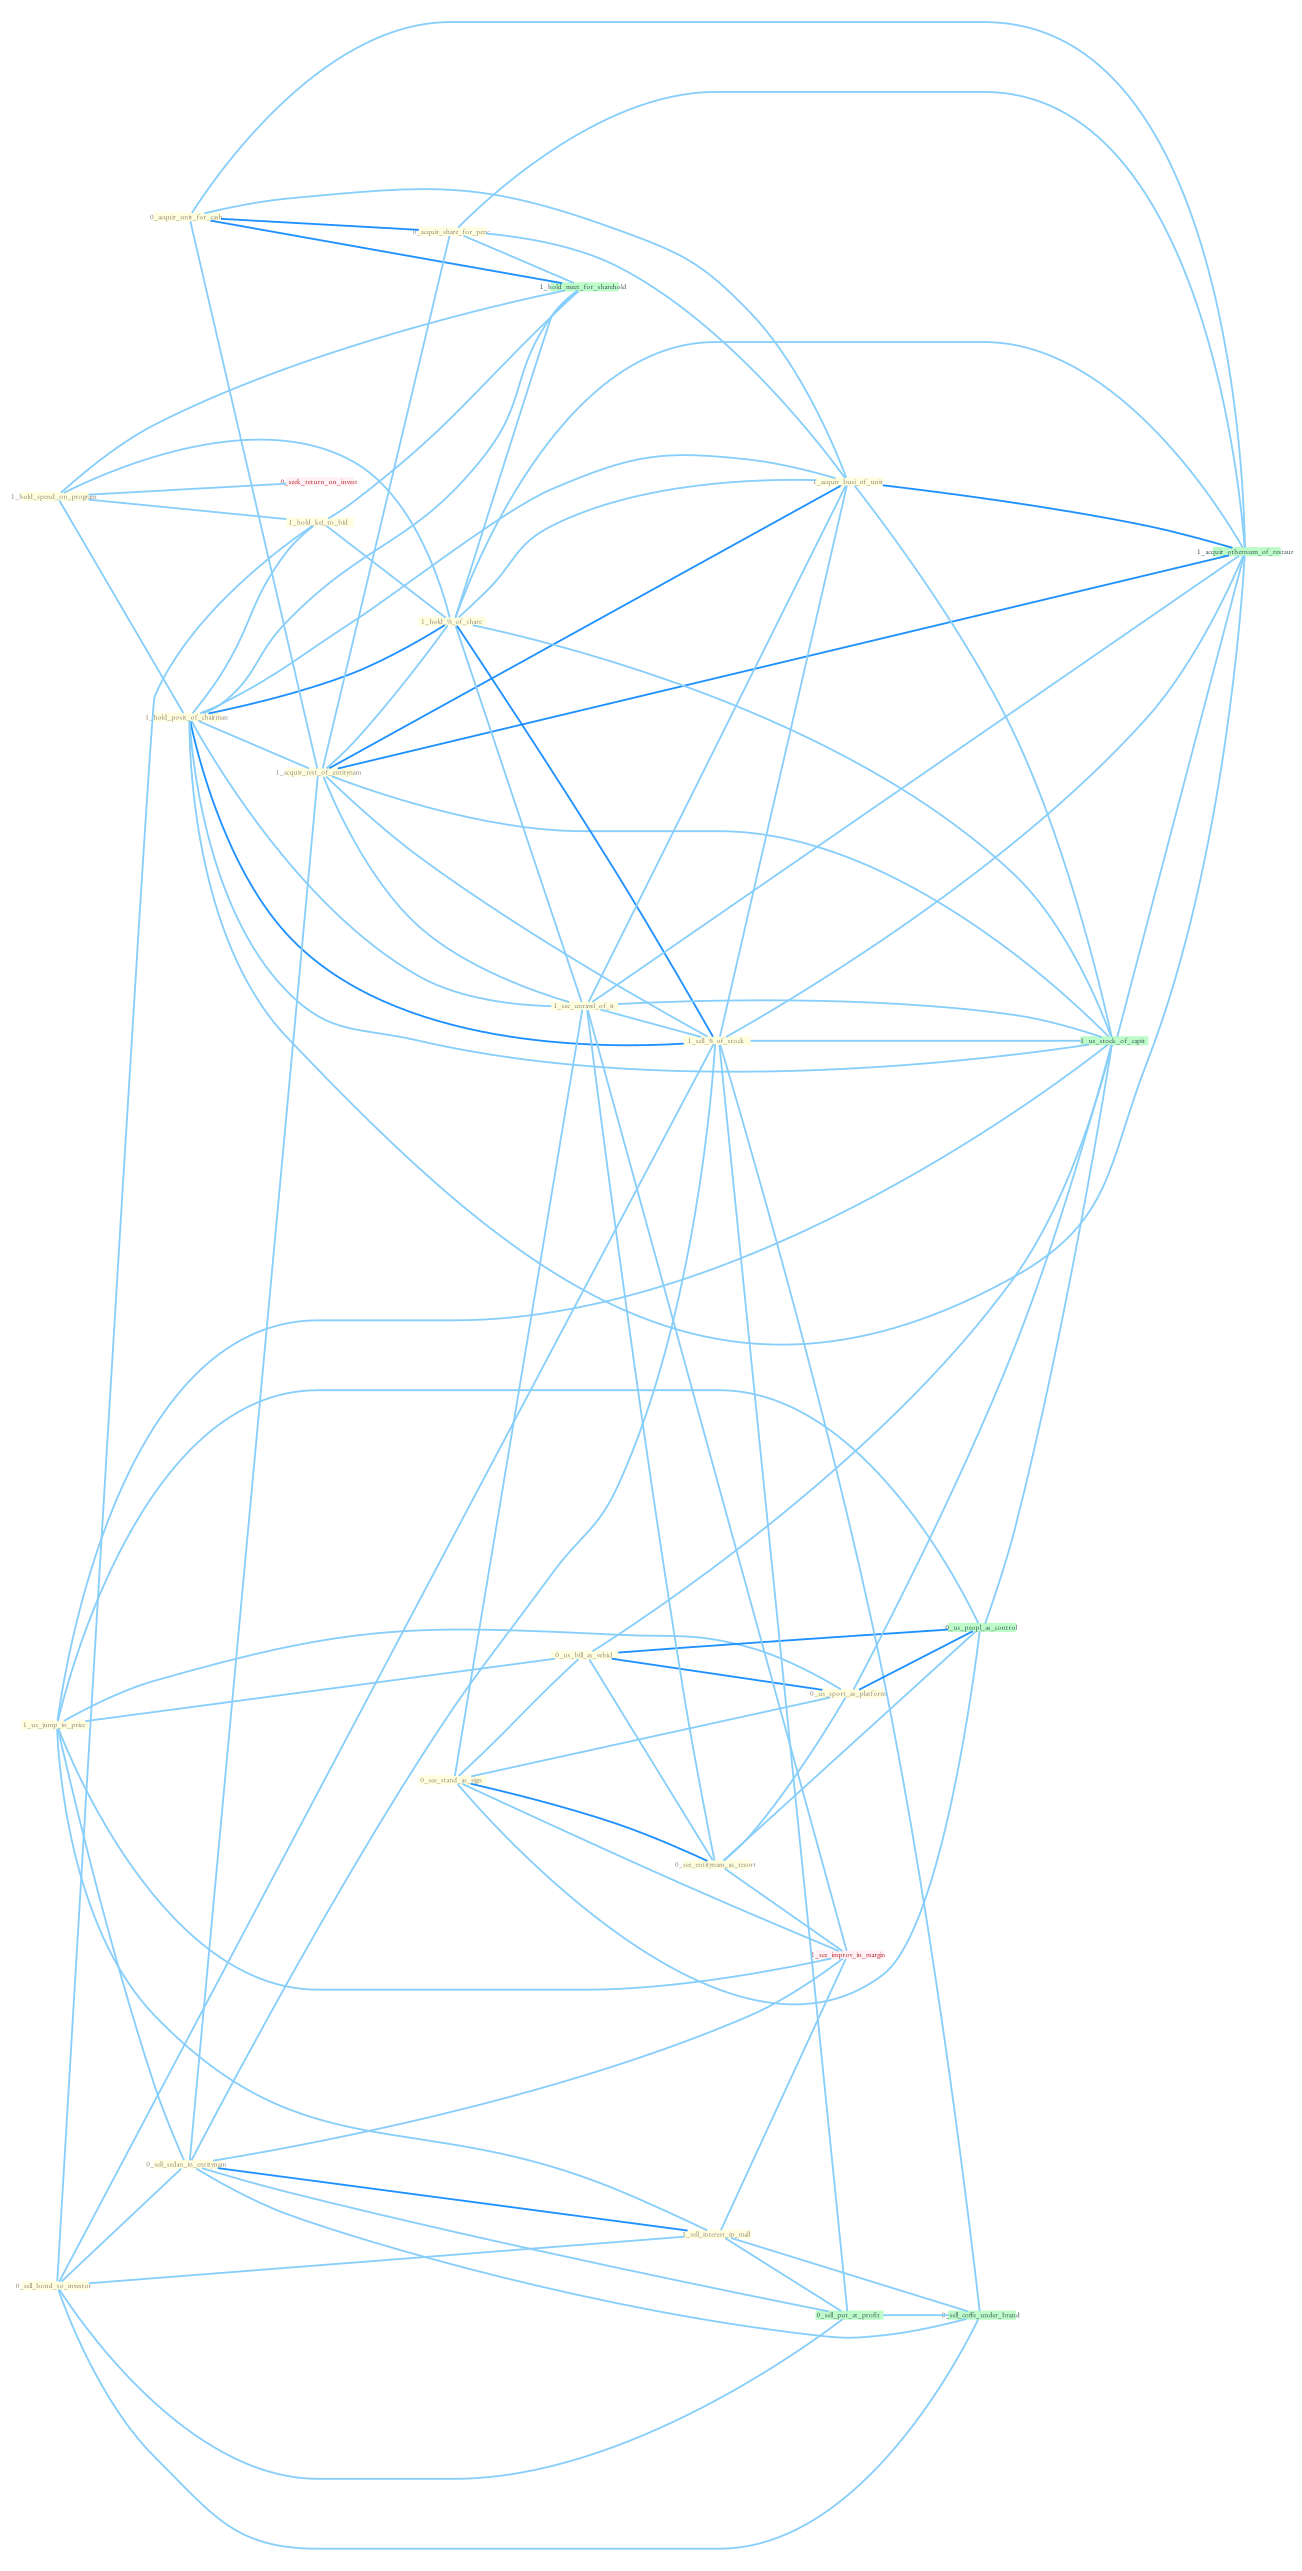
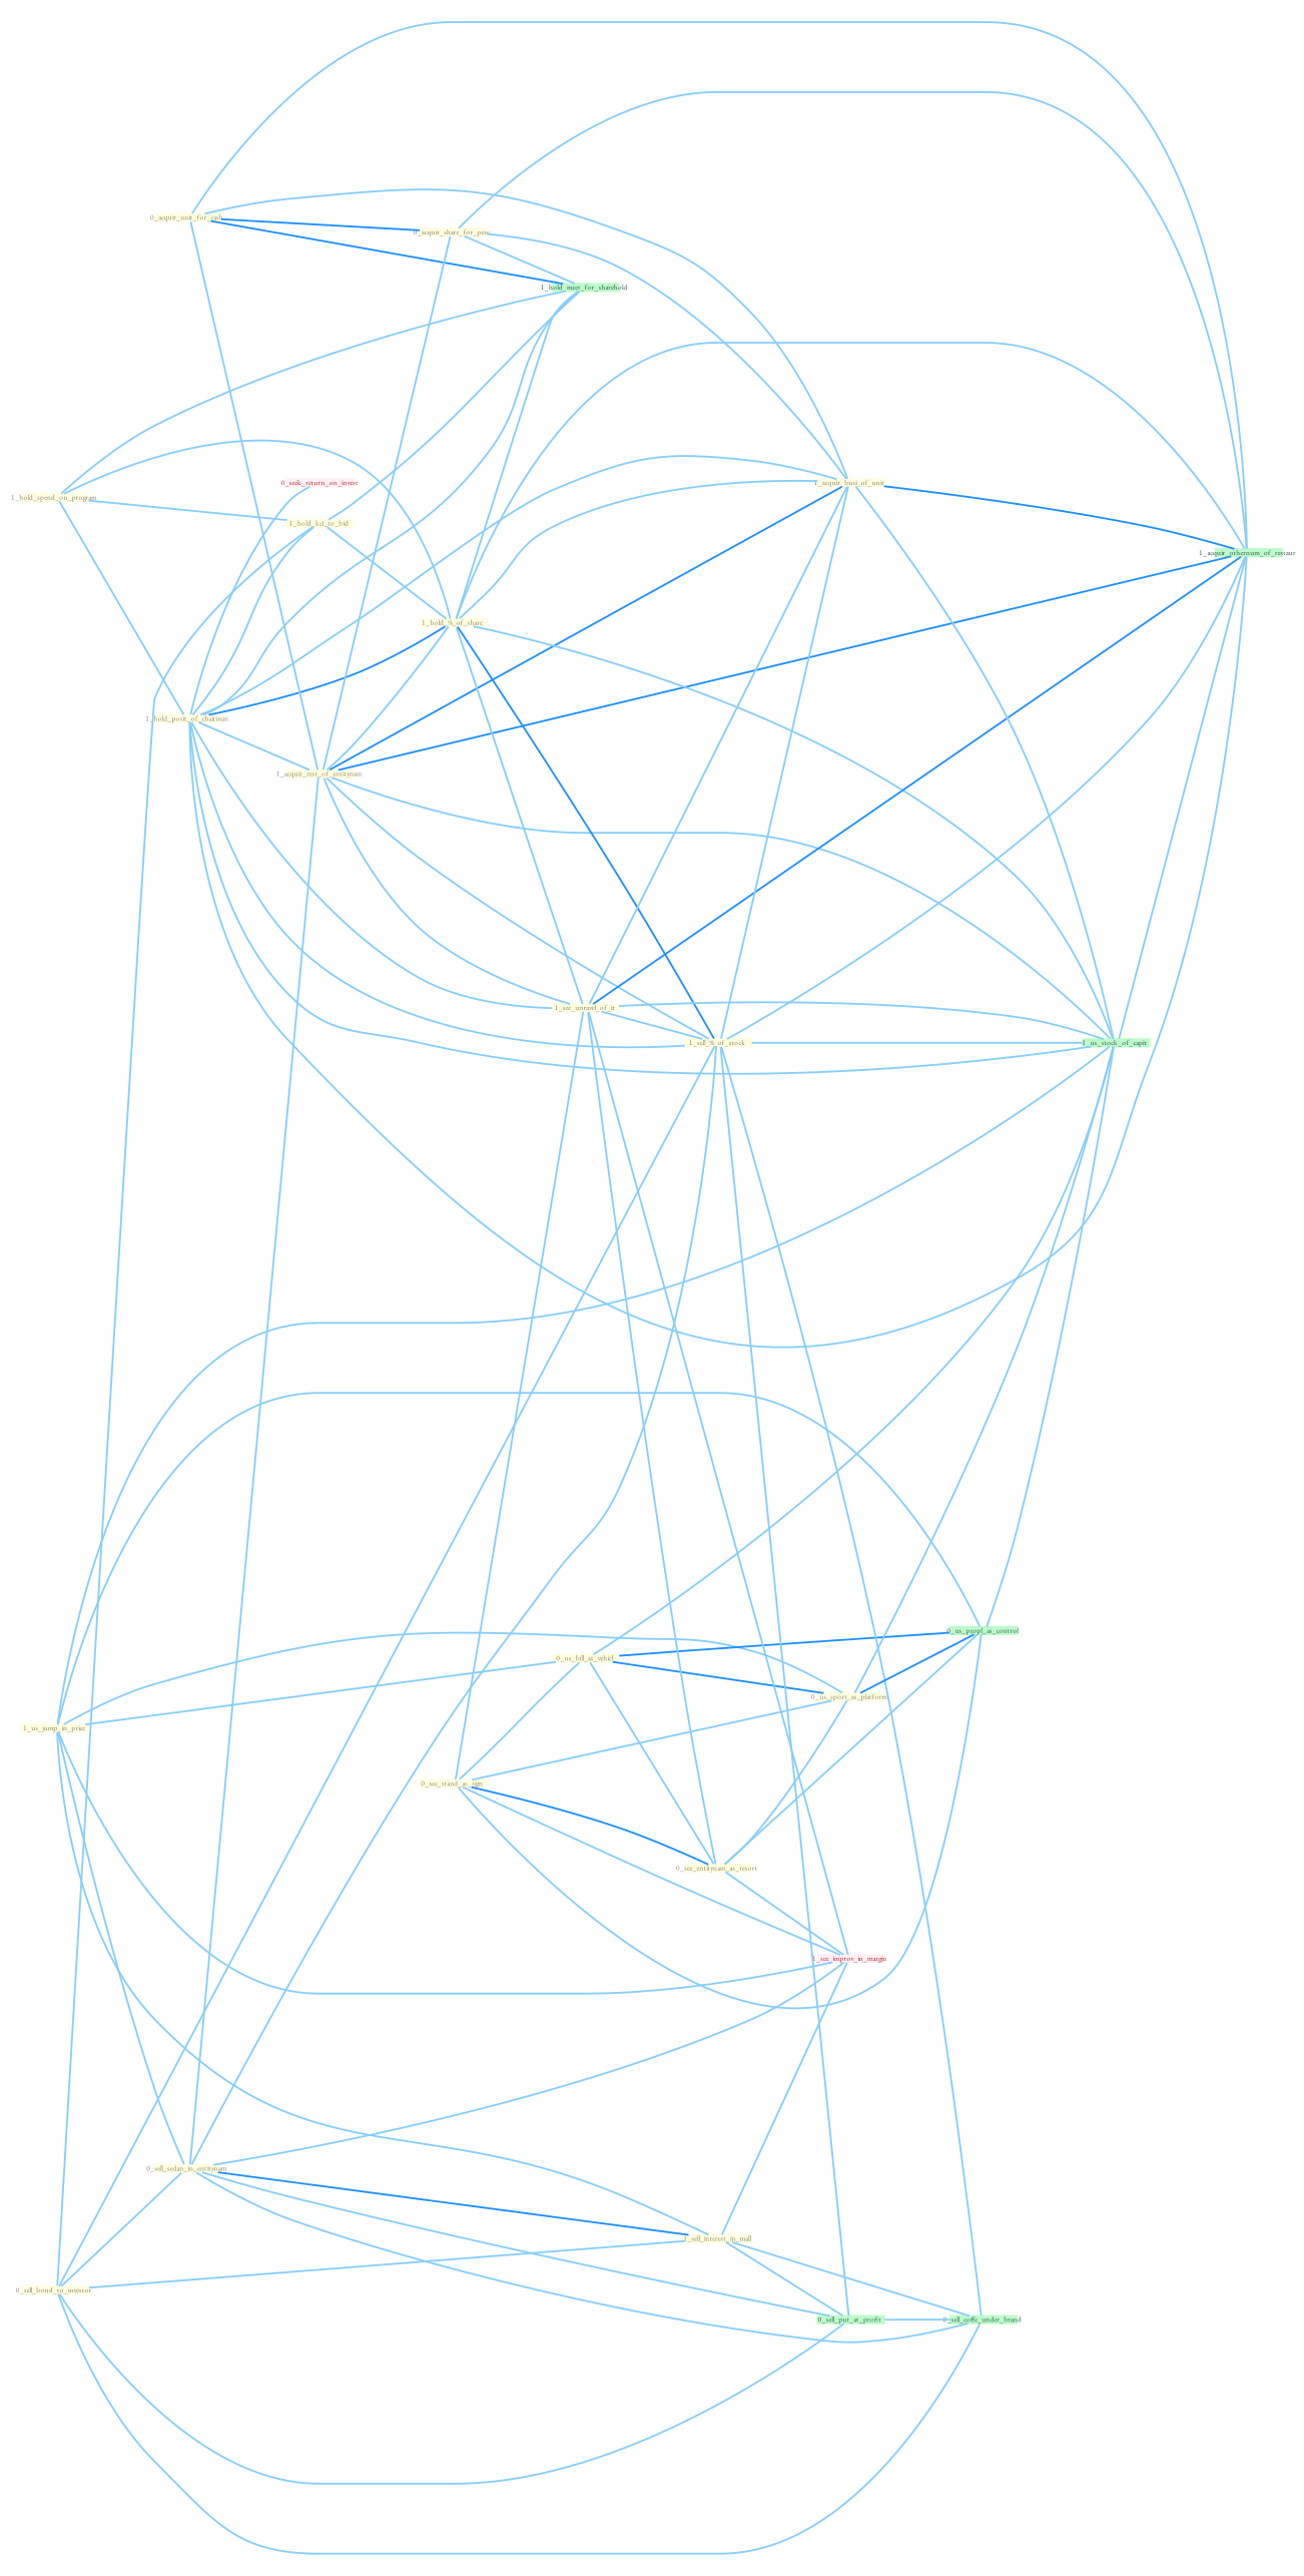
  graph {
    fontname="EB Garamond"
    rankdir=LR
    node [color="#ffffe0" fixedsize=true fontcolor="#8b7d6b" fontname="EB Garamond" fontsize=4 shape=polygon style=filled]
    edge [color="#87cefa" fontname="EB Garamond" w=1]
    "1_hold_spend_on_program " [height=.06 width=.5]
    "1_hold_posit_of_chairman " [height=.06 width=.5]
    "0_sell_bond_to_investor " [height=.06 width=.5]
    "1_us_jump_in_price " [height=.06 width=.5]
    "0_sell_sedan_in_entitynam " [height=.06 width=.5]
    "0_see_stand_as_sign " [height=.06 width=.5]
    "0_acquir_unit_for_cash " [height=.06 width=.5]
    "1_hold_kei_to_bid " [height=.06 width=.5]
    "1_sell_interest_in_mall " [height=.06 width=.5]
    "1_acquir_rest_of_entitynam " [height=.06 width=.5]
    "1_hold_%_of_share " [height=.06 width=.5]
    "0_us_bill_as_vehicl " [height=.06 width=.5]
    "0_acquir_share_for_penc " [height=.06 width=.5]
    "1_see_unravel_of_it " [height=.06 width=.5]
    "1_sell_%_of_stock " [height=.06 width=.5]
    "0_see_entitynam_as_resort " [height=.06 width=.5]
    "0_us_sport_as_platform " [height=.06 width=.5]
    "1_acquir_busi_of_unit " [height=.06 width=.5]
    "0_seek_return_on_invest " [color="#fff0f5" fontcolor="#b22222" height=.06 width=.5]
    "1_see_improv_in_margin " [color="#fff0f5" fontcolor="#b22222" height=.06 width=.5]
    "1_hold_meet_for_sharehold " [color="#BDFCC9" fontcolor="#2f4f4f" height=.06 width=.5]
    "1_us_stock_of_capit " [color="#BDFCC9" fontcolor="#2f4f4f" height=.06 width=.5]
    "1_acquir_othernum_of_restaur " [color="#BDFCC9" fontcolor="#2f4f4f" height=.06 width=.5]
    "0_sell_put_at_profit " [color="#BDFCC9" fontcolor="#2f4f4f" height=.06 width=.5]
    "0_sell_coffe_under_brand " [color="#BDFCC9" fontcolor="#2f4f4f" height=.06 width=.5]
    "0_us_peopl_as_control " [color="#BDFCC9" fontcolor="#2f4f4f" height=.06 width=.5]
    subgraph sub_1 {
      "1_hold_spend_on_program "
      "1_hold_posit_of_chairman "
      "0_sell_bond_to_investor "
      "1_us_jump_in_price "
      "0_sell_sedan_in_entitynam "
      "0_see_stand_as_sign "
      "0_acquir_unit_for_cash "
      "1_hold_kei_to_bid "
      "1_sell_interest_in_mall "
      "1_acquir_rest_of_entitynam "
      "1_hold_%_of_share "
      "0_us_bill_as_vehicl "
      "0_acquir_share_for_penc "
      "1_see_unravel_of_it "
      "1_sell_%_of_stock "
      "0_see_entitynam_as_resort "
      "0_us_sport_as_platform "
      "1_acquir_busi_of_unit "
    }
    subgraph sub_2 {
      "0_seek_return_on_invest "
      "1_see_improv_in_margin "
    }
    "1_hold_spend_on_program " -- "1_hold_posit_of_chairman "
    "1_hold_spend_on_program " -- "1_hold_kei_to_bid "
    "1_hold_spend_on_program " -- "1_hold_%_of_share "
-   "1_hold_spend_on_program " -- "0_seek_return_on_invest "
+   "1_hold_posit_of_chairman " -- "0_seek_return_on_invest "
    "1_hold_spend_on_program " -- "1_hold_meet_for_sharehold "
    "1_hold_posit_of_chairman " -- "1_hold_kei_to_bid "
    "1_hold_posit_of_chairman " -- "1_acquir_rest_of_entitynam "
    "1_hold_posit_of_chairman " -- "1_hold_%_of_share " [color="#1e90ff" w=2]
    "1_hold_posit_of_chairman " -- "1_see_unravel_of_it "
-   "1_hold_posit_of_chairman " -- "1_sell_%_of_stock " [color="#1e90ff"]
+   "1_hold_posit_of_chairman " -- "1_sell_%_of_stock "
    "1_hold_posit_of_chairman " -- "1_acquir_busi_of_unit "
    "1_hold_posit_of_chairman " -- "1_hold_meet_for_sharehold "
    "1_hold_posit_of_chairman " -- "1_us_stock_of_capit "
    "1_hold_posit_of_chairman " -- "1_acquir_othernum_of_restaur "
    "0_sell_bond_to_investor " -- "0_sell_sedan_in_entitynam "
    "0_sell_bond_to_investor " -- "1_hold_kei_to_bid "
    "0_sell_bond_to_investor " -- "1_sell_interest_in_mall "
    "0_sell_bond_to_investor " -- "1_sell_%_of_stock "
    "0_sell_bond_to_investor " -- "0_sell_put_at_profit "
    "0_sell_bond_to_investor " -- "0_sell_coffe_under_brand "
    "1_us_jump_in_price " -- "0_sell_sedan_in_entitynam "
    "1_us_jump_in_price " -- "1_sell_interest_in_mall "
    "1_us_jump_in_price " -- "0_us_bill_as_vehicl "
    "1_us_jump_in_price " -- "0_us_sport_as_platform "
    "1_us_jump_in_price " -- "1_see_improv_in_margin "
    "1_us_jump_in_price " -- "1_us_stock_of_capit "
    "1_us_jump_in_price " -- "0_us_peopl_as_control "
    "0_sell_sedan_in_entitynam " -- "1_sell_interest_in_mall " [color="#1e90ff" w=2]
    "0_sell_sedan_in_entitynam " -- "1_acquir_rest_of_entitynam "
    "0_sell_sedan_in_entitynam " -- "1_sell_%_of_stock "
    "0_sell_sedan_in_entitynam " -- "1_see_improv_in_margin "
    "0_sell_sedan_in_entitynam " -- "0_sell_put_at_profit "
    "0_sell_sedan_in_entitynam " -- "0_sell_coffe_under_brand "
    "0_see_stand_as_sign " -- "0_us_bill_as_vehicl "
    "0_see_stand_as_sign " -- "1_see_unravel_of_it "
    "0_see_stand_as_sign " -- "0_see_entitynam_as_resort " [color="#1e90ff" w=2]
    "0_see_stand_as_sign " -- "0_us_sport_as_platform "
    "0_see_stand_as_sign " -- "1_see_improv_in_margin "
    "0_see_stand_as_sign " -- "0_us_peopl_as_control "
    "0_acquir_unit_for_cash " -- "1_acquir_rest_of_entitynam "
    "0_acquir_unit_for_cash " -- "0_acquir_share_for_penc " [color="#1e90ff" w=2]
    "0_acquir_unit_for_cash " -- "1_acquir_busi_of_unit "
    "0_acquir_unit_for_cash " -- "1_hold_meet_for_sharehold " [color="#1e90ff"]
    "0_acquir_unit_for_cash " -- "1_acquir_othernum_of_restaur "
    "1_hold_kei_to_bid " -- "1_hold_%_of_share "
    "1_hold_kei_to_bid " -- "1_hold_meet_for_sharehold "
    "1_sell_interest_in_mall " -- "1_see_improv_in_margin "
    "1_sell_interest_in_mall " -- "0_sell_put_at_profit "
    "1_sell_interest_in_mall " -- "0_sell_coffe_under_brand "
    "1_acquir_rest_of_entitynam " -- "1_hold_%_of_share "
    "1_acquir_rest_of_entitynam " -- "0_acquir_share_for_penc "
    "1_acquir_rest_of_entitynam " -- "1_see_unravel_of_it "
    "1_acquir_rest_of_entitynam " -- "1_sell_%_of_stock "
    "1_acquir_rest_of_entitynam " -- "1_acquir_busi_of_unit " [color="#1e90ff" w=2]
    "1_acquir_rest_of_entitynam " -- "1_us_stock_of_capit "
    "1_acquir_rest_of_entitynam " -- "1_acquir_othernum_of_restaur " [color="#1e90ff" w=2]
    "1_hold_%_of_share " -- "1_see_unravel_of_it "
    "1_hold_%_of_share " -- "1_sell_%_of_stock " [color="#1e90ff" w=2]
    "1_hold_%_of_share " -- "1_acquir_busi_of_unit "
    "1_hold_%_of_share " -- "1_hold_meet_for_sharehold "
    "1_hold_%_of_share " -- "1_us_stock_of_capit "
    "1_hold_%_of_share " -- "1_acquir_othernum_of_restaur "
    "0_us_bill_as_vehicl " -- "0_see_entitynam_as_resort "
    "0_us_bill_as_vehicl " -- "0_us_sport_as_platform " [color="#1e90ff" w=2]
    "0_us_bill_as_vehicl " -- "1_us_stock_of_capit "
    "0_us_bill_as_vehicl " -- "0_us_peopl_as_control " [color="#1e90ff" w=2]
    "0_acquir_share_for_penc " -- "1_acquir_busi_of_unit "
    "0_acquir_share_for_penc " -- "1_hold_meet_for_sharehold "
    "0_acquir_share_for_penc " -- "1_acquir_othernum_of_restaur "
    "1_see_unravel_of_it " -- "1_sell_%_of_stock "
    "1_see_unravel_of_it " -- "0_see_entitynam_as_resort "
    "1_see_unravel_of_it " -- "1_acquir_busi_of_unit "
    "1_see_unravel_of_it " -- "1_see_improv_in_margin "
    "1_see_unravel_of_it " -- "1_us_stock_of_capit "
-   "1_see_unravel_of_it " -- "1_acquir_othernum_of_restaur "
+   "1_see_unravel_of_it " -- "1_acquir_othernum_of_restaur " [color="#1e90ff"]
    "1_sell_%_of_stock " -- "1_acquir_busi_of_unit "
    "1_sell_%_of_stock " -- "1_us_stock_of_capit "
    "1_sell_%_of_stock " -- "1_acquir_othernum_of_restaur "
    "1_sell_%_of_stock " -- "0_sell_put_at_profit "
    "1_sell_%_of_stock " -- "0_sell_coffe_under_brand "
    "0_see_entitynam_as_resort " -- "0_us_sport_as_platform "
    "0_see_entitynam_as_resort " -- "1_see_improv_in_margin "
    "0_see_entitynam_as_resort " -- "0_us_peopl_as_control "
    "0_us_sport_as_platform " -- "1_us_stock_of_capit "
    "0_us_sport_as_platform " -- "0_us_peopl_as_control " [color="#1e90ff" w=2]
    "1_acquir_busi_of_unit " -- "1_us_stock_of_capit "
    "1_acquir_busi_of_unit " -- "1_acquir_othernum_of_restaur " [color="#1e90ff" w=2]
    "1_us_stock_of_capit " -- "1_acquir_othernum_of_restaur "
    "0_sell_put_at_profit " -- "0_sell_coffe_under_brand "
    "0_us_peopl_as_control " -- "1_us_stock_of_capit "
  }
